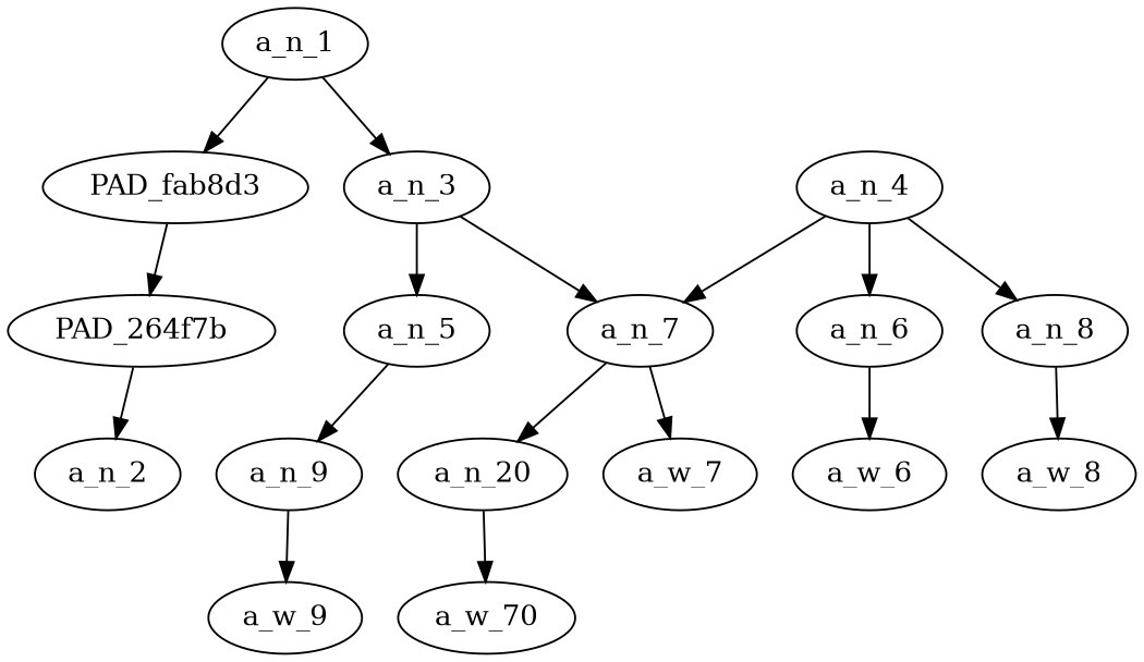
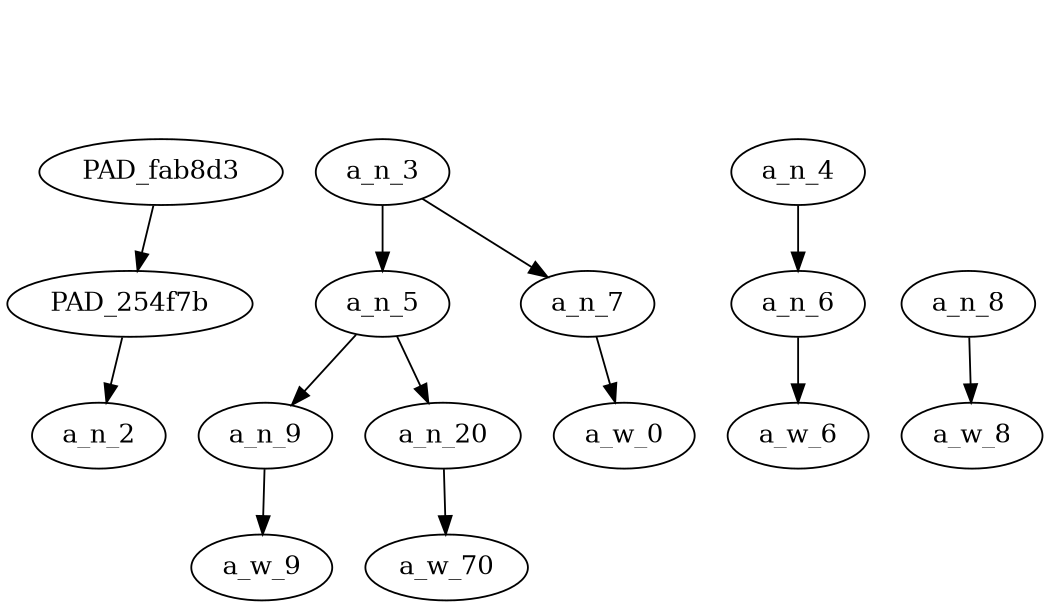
  strict digraph {
    node [div_dir=1 index=0 level=1 text_span="[0]" value=0.23704003]
-   a_n_1 [div_dir=-1 level=4 text_span="[0, 1, 2, 3, 4, 5]" value=0.99974441]
    PAD_fab8d3 [div_dir=-1 level=3]
    a_n_3 [index=1 level=3 text_span="[1, 2, 3, 4, 5]" value=0.76244877]
-   PAD_264f7b [div_dir=-1 level=2]
+   PAD_264f7b [div_dir=-1 level=2 label=PAD_254f7b]
    a_n_5 [index=2 level=2 text_span="[4, 5]" value=0.23373920]
    a_n_7 [index=2 text_span="[2]" value=0.20226341]
    a_n_2 [div_dir=-1]
    a_n_4 [index=1 level=2 text_span="[1, 2, 3]" value=0.52853939]
    a_n_6 [div_dir=-1 index=1 text_span="[1]" value=0.08304868]
    a_n_8 [index=3 text_span="[3]" value=0.24312241]
    a_n_9 [index=4 text_span="[4]" value=0.08547438]
    n12 [index=5 label=a_n_20 text_span="[5]" value=0.14812500]
    a_w_6 [div_dir=0 index=1 level=0 text_span="[1]" value=a]
-   a_w_7 [div_dir=0 index=2 level=0 text_span="[2]" value=gay]
+   a_w_7 [div_dir=0 index=2 level=0 text_span="[2]" value=gay label=a_w_0]
    a_w_8 [div_dir=0 index=3 level=0 text_span="[3]" value=whale]
    a_w_9 [div_dir=0 index=4 level=0 text_span="[4]" value=for]
    n17 [div_dir=0 index=5 label=a_w_70 level=0 text_span="[5]" value=christ]
-   a_n_1 -> PAD_fab8d3
-   a_n_1 -> a_n_3
    PAD_fab8d3 -> PAD_264f7b
    a_n_3 -> a_n_5
    a_n_3 -> a_n_7
    PAD_264f7b -> a_n_2
    a_n_5 -> a_n_9
-   a_n_7 -> n12
+   a_n_5 -> n12
    a_n_7 -> a_w_7
-   a_n_4 -> a_n_7
    a_n_4 -> a_n_6
-   a_n_4 -> a_n_8
    a_n_6 -> a_w_6
    a_n_8 -> a_w_8
    a_n_9 -> a_w_9
    n12 -> n17
  }
